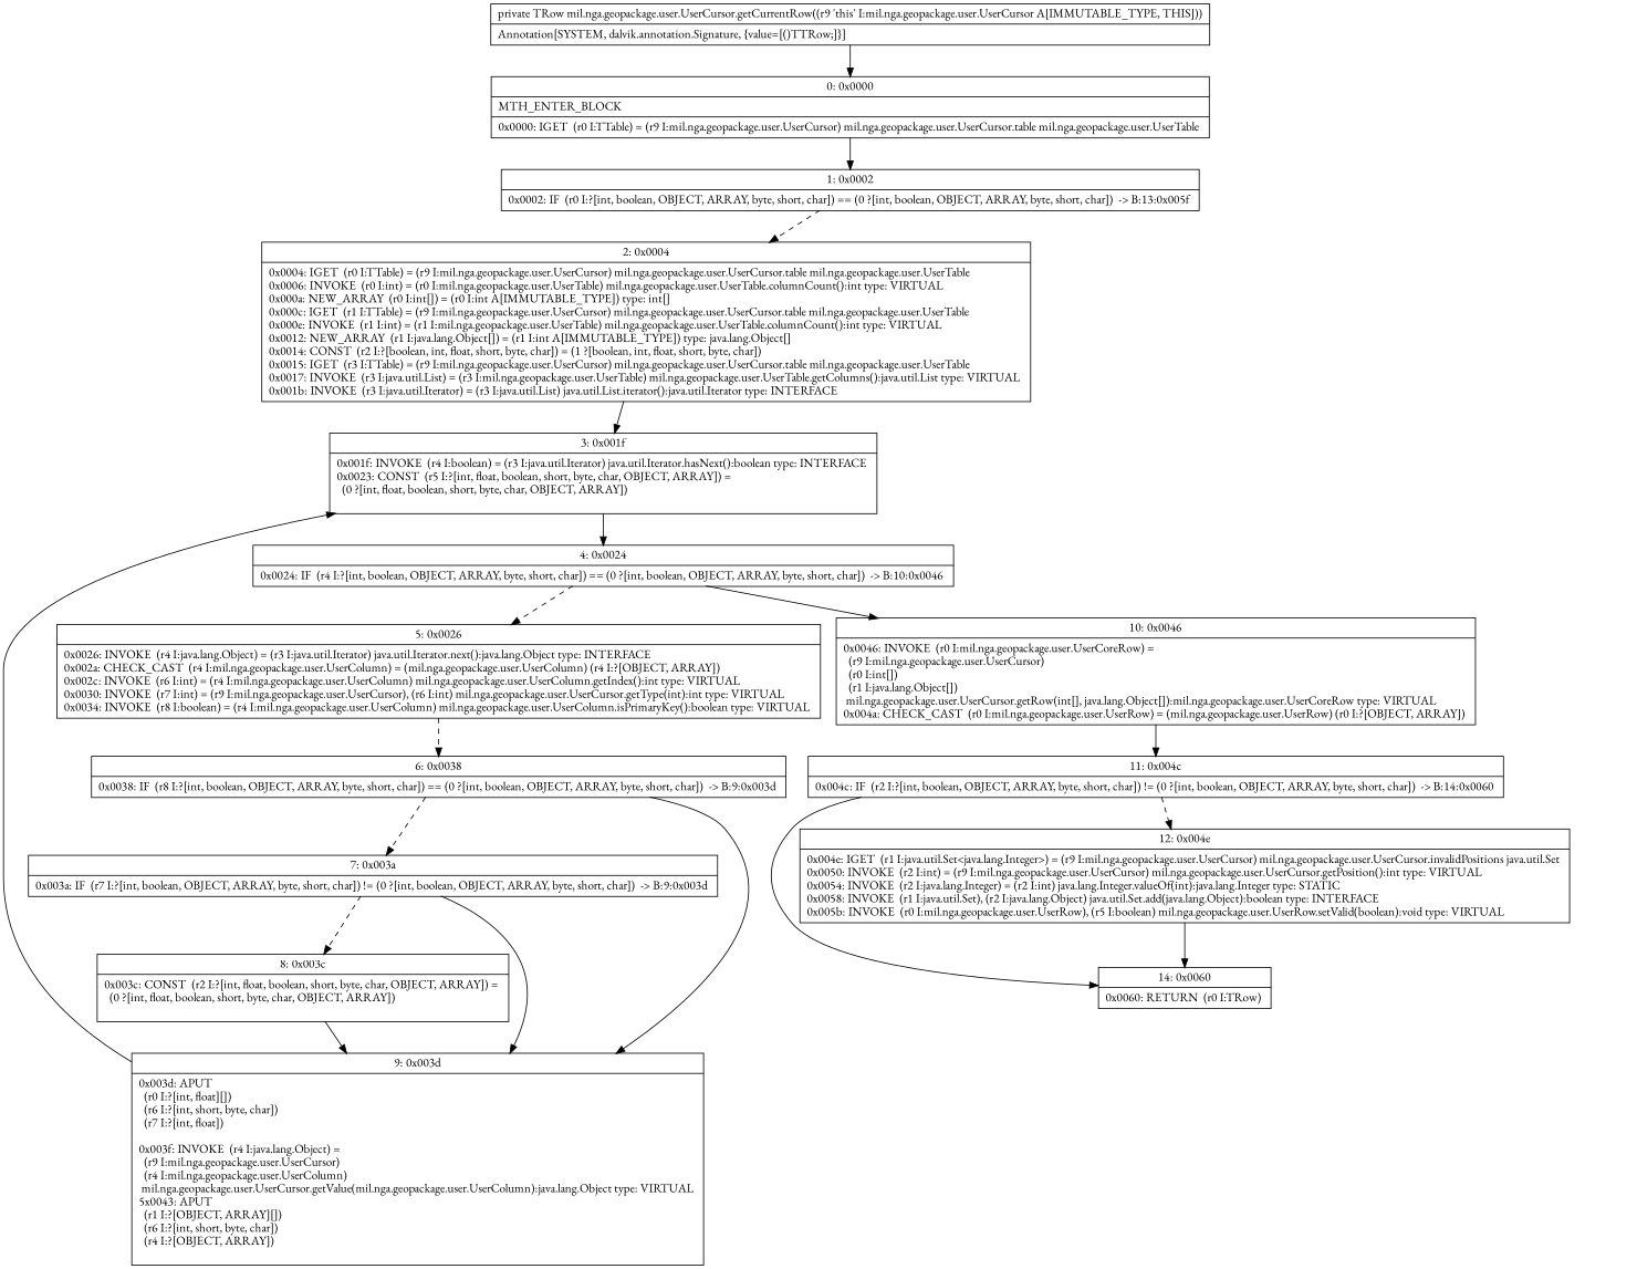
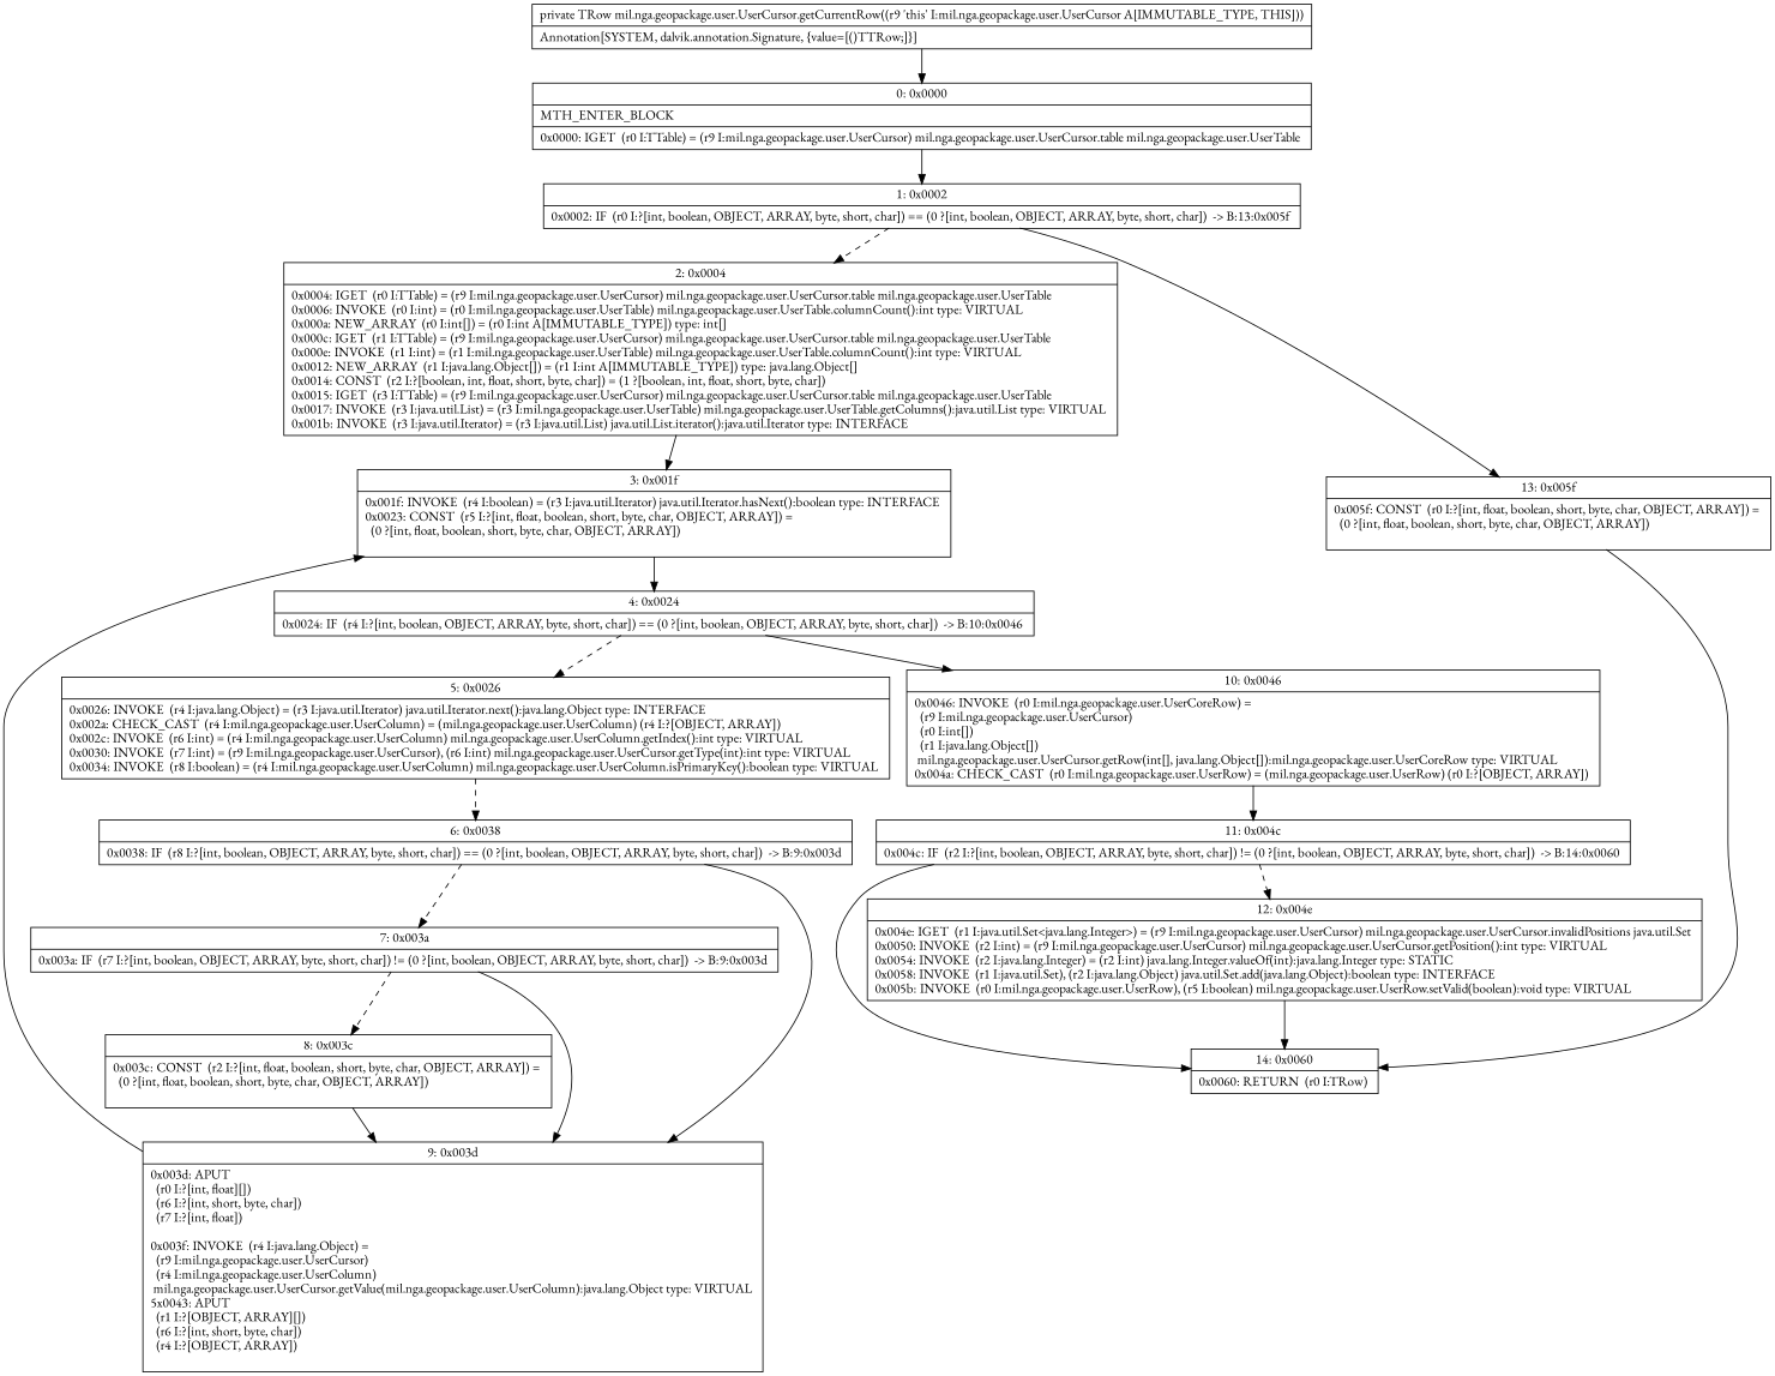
  digraph {
    fontname="EB Garamond"
    node [fontname="EB Garamond" shape=record]
    edge [fontname="EB Garamond"]
    n1 [label="{0\:\ 0x0000|MTH_ENTER_BLOCK\l|0x0000: IGET  (r0 I:TTable) = (r9 I:mil.nga.geopackage.user.UserCursor) mil.nga.geopackage.user.UserCursor.table mil.nga.geopackage.user.UserTable \l}"]
    n2 [label="{1\:\ 0x0002|0x0002: IF  (r0 I:?[int, boolean, OBJECT, ARRAY, byte, short, char]) == (0 ?[int, boolean, OBJECT, ARRAY, byte, short, char])  \-\> B:13:0x005f \l}"]
    n3 [label="{2\:\ 0x0004|0x0004: IGET  (r0 I:TTable) = (r9 I:mil.nga.geopackage.user.UserCursor) mil.nga.geopackage.user.UserCursor.table mil.nga.geopackage.user.UserTable \l0x0006: INVOKE  (r0 I:int) = (r0 I:mil.nga.geopackage.user.UserTable) mil.nga.geopackage.user.UserTable.columnCount():int type: VIRTUAL \l0x000a: NEW_ARRAY  (r0 I:int[]) = (r0 I:int A[IMMUTABLE_TYPE]) type: int[] \l0x000c: IGET  (r1 I:TTable) = (r9 I:mil.nga.geopackage.user.UserCursor) mil.nga.geopackage.user.UserCursor.table mil.nga.geopackage.user.UserTable \l0x000e: INVOKE  (r1 I:int) = (r1 I:mil.nga.geopackage.user.UserTable) mil.nga.geopackage.user.UserTable.columnCount():int type: VIRTUAL \l0x0012: NEW_ARRAY  (r1 I:java.lang.Object[]) = (r1 I:int A[IMMUTABLE_TYPE]) type: java.lang.Object[] \l0x0014: CONST  (r2 I:?[boolean, int, float, short, byte, char]) = (1 ?[boolean, int, float, short, byte, char]) \l0x0015: IGET  (r3 I:TTable) = (r9 I:mil.nga.geopackage.user.UserCursor) mil.nga.geopackage.user.UserCursor.table mil.nga.geopackage.user.UserTable \l0x0017: INVOKE  (r3 I:java.util.List) = (r3 I:mil.nga.geopackage.user.UserTable) mil.nga.geopackage.user.UserTable.getColumns():java.util.List type: VIRTUAL \l0x001b: INVOKE  (r3 I:java.util.Iterator) = (r3 I:java.util.List) java.util.List.iterator():java.util.Iterator type: INTERFACE \l}"]
+   n4 [label="{13\:\ 0x005f|0x005f: CONST  (r0 I:?[int, float, boolean, short, byte, char, OBJECT, ARRAY]) = \l  (0 ?[int, float, boolean, short, byte, char, OBJECT, ARRAY])\l \l}"]
    n5 [label="{3\:\ 0x001f|0x001f: INVOKE  (r4 I:boolean) = (r3 I:java.util.Iterator) java.util.Iterator.hasNext():boolean type: INTERFACE \l0x0023: CONST  (r5 I:?[int, float, boolean, short, byte, char, OBJECT, ARRAY]) = \l  (0 ?[int, float, boolean, short, byte, char, OBJECT, ARRAY])\l \l}"]
    n6 [label="{14\:\ 0x0060|0x0060: RETURN  (r0 I:TRow) \l}"]
    n7 [label="{4\:\ 0x0024|0x0024: IF  (r4 I:?[int, boolean, OBJECT, ARRAY, byte, short, char]) == (0 ?[int, boolean, OBJECT, ARRAY, byte, short, char])  \-\> B:10:0x0046 \l}"]
    n8 [label="{5\:\ 0x0026|0x0026: INVOKE  (r4 I:java.lang.Object) = (r3 I:java.util.Iterator) java.util.Iterator.next():java.lang.Object type: INTERFACE \l0x002a: CHECK_CAST  (r4 I:mil.nga.geopackage.user.UserColumn) = (mil.nga.geopackage.user.UserColumn) (r4 I:?[OBJECT, ARRAY]) \l0x002c: INVOKE  (r6 I:int) = (r4 I:mil.nga.geopackage.user.UserColumn) mil.nga.geopackage.user.UserColumn.getIndex():int type: VIRTUAL \l0x0030: INVOKE  (r7 I:int) = (r9 I:mil.nga.geopackage.user.UserCursor), (r6 I:int) mil.nga.geopackage.user.UserCursor.getType(int):int type: VIRTUAL \l0x0034: INVOKE  (r8 I:boolean) = (r4 I:mil.nga.geopackage.user.UserColumn) mil.nga.geopackage.user.UserColumn.isPrimaryKey():boolean type: VIRTUAL \l}"]
    n9 [label="{10\:\ 0x0046|0x0046: INVOKE  (r0 I:mil.nga.geopackage.user.UserCoreRow) = \l  (r9 I:mil.nga.geopackage.user.UserCursor)\l  (r0 I:int[])\l  (r1 I:java.lang.Object[])\l mil.nga.geopackage.user.UserCursor.getRow(int[], java.lang.Object[]):mil.nga.geopackage.user.UserCoreRow type: VIRTUAL \l0x004a: CHECK_CAST  (r0 I:mil.nga.geopackage.user.UserRow) = (mil.nga.geopackage.user.UserRow) (r0 I:?[OBJECT, ARRAY]) \l}"]
    n10 [label="{6\:\ 0x0038|0x0038: IF  (r8 I:?[int, boolean, OBJECT, ARRAY, byte, short, char]) == (0 ?[int, boolean, OBJECT, ARRAY, byte, short, char])  \-\> B:9:0x003d \l}"]
    n11 [label="{11\:\ 0x004c|0x004c: IF  (r2 I:?[int, boolean, OBJECT, ARRAY, byte, short, char]) != (0 ?[int, boolean, OBJECT, ARRAY, byte, short, char])  \-\> B:14:0x0060 \l}"]
    n12 [label="{7\:\ 0x003a|0x003a: IF  (r7 I:?[int, boolean, OBJECT, ARRAY, byte, short, char]) != (0 ?[int, boolean, OBJECT, ARRAY, byte, short, char])  \-\> B:9:0x003d \l}"]
    n13 [label="{9\:\ 0x003d|0x003d: APUT  \l  (r0 I:?[int, float][])\l  (r6 I:?[int, short, byte, char])\l  (r7 I:?[int, float])\l \l0x003f: INVOKE  (r4 I:java.lang.Object) = \l  (r9 I:mil.nga.geopackage.user.UserCursor)\l  (r4 I:mil.nga.geopackage.user.UserColumn)\l mil.nga.geopackage.user.UserCursor.getValue(mil.nga.geopackage.user.UserColumn):java.lang.Object type: VIRTUAL \l5x0043: APUT  \l  (r1 I:?[OBJECT, ARRAY][])\l  (r6 I:?[int, short, byte, char])\l  (r4 I:?[OBJECT, ARRAY])\l \l}"]
    n14 [label="{8\:\ 0x003c|0x003c: CONST  (r2 I:?[int, float, boolean, short, byte, char, OBJECT, ARRAY]) = \l  (0 ?[int, float, boolean, short, byte, char, OBJECT, ARRAY])\l \l}"]
    n15 [label="{12\:\ 0x004e|0x004e: IGET  (r1 I:java.util.Set\<java.lang.Integer\>) = (r9 I:mil.nga.geopackage.user.UserCursor) mil.nga.geopackage.user.UserCursor.invalidPositions java.util.Set \l0x0050: INVOKE  (r2 I:int) = (r9 I:mil.nga.geopackage.user.UserCursor) mil.nga.geopackage.user.UserCursor.getPosition():int type: VIRTUAL \l0x0054: INVOKE  (r2 I:java.lang.Integer) = (r2 I:int) java.lang.Integer.valueOf(int):java.lang.Integer type: STATIC \l0x0058: INVOKE  (r1 I:java.util.Set), (r2 I:java.lang.Object) java.util.Set.add(java.lang.Object):boolean type: INTERFACE \l0x005b: INVOKE  (r0 I:mil.nga.geopackage.user.UserRow), (r5 I:boolean) mil.nga.geopackage.user.UserRow.setValid(boolean):void type: VIRTUAL \l}"]
    n16 [label="{private TRow mil.nga.geopackage.user.UserCursor.getCurrentRow((r9 'this' I:mil.nga.geopackage.user.UserCursor A[IMMUTABLE_TYPE, THIS]))  | Annotation[SYSTEM, dalvik.annotation.Signature, \{value=[()TTRow;]\}]\l}"]
    n1 -> n2
    n2 -> n3 [style=dashed]
+   n2 -> n4
    n3 -> n5
+   n4 -> n6
    n5 -> n7
    n7 -> n8 [style=dashed]
    n7 -> n9
    n8 -> n10 [style=dashed]
    n9 -> n11
    n10 -> n12 [style=dashed]
    n10 -> n13
    n11 -> n6
    n11 -> n15 [style=dashed]
    n12 -> n13
    n12 -> n14 [style=dashed]
    n13 -> n5
    n14 -> n13
    n15 -> n6
    n16 -> n1
  }
